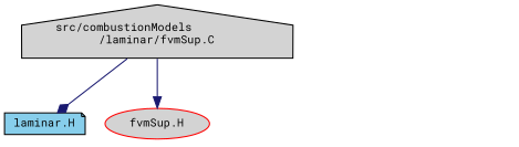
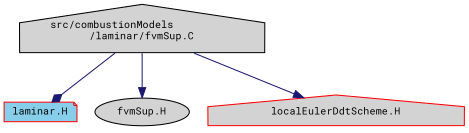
  digraph {
    fontname="Roboto Mono"
    node [color=black fillcolor=lightgrey fontname="Roboto Mono" fontsize=10 shape=house style=filled]
    edge [arrowhead=normal color=midnightblue fontname="Roboto Mono" fontsize=10 labelfontname=Helvetica labelfontsize=10 style=solid]
    n1 [fontcolor=black height=0.2 label="src/combustionModels\l/laminar/fvmSup.C" width=0.4]
-   n2 [fillcolor=skyblue height=0.2 label="laminar.H" shape=note width=0.4]
-   n3 [color=red height=0.2 label="fvmSup.H" shape=ellipse width=0.4]
+   n2 [color=red fillcolor=skyblue height=0.2 label="laminar.H" shape=note width=0.4]
+   n3 [height=0.2 label="fvmSup.H" shape=ellipse width=0.4]
+   n4 [color=red height=0.2 label="localEulerDdtScheme.H" width=0.4]
    n1 -> n2 [arrowhead=diamond]
    n1 -> n3
+   n1 -> n4
  }
